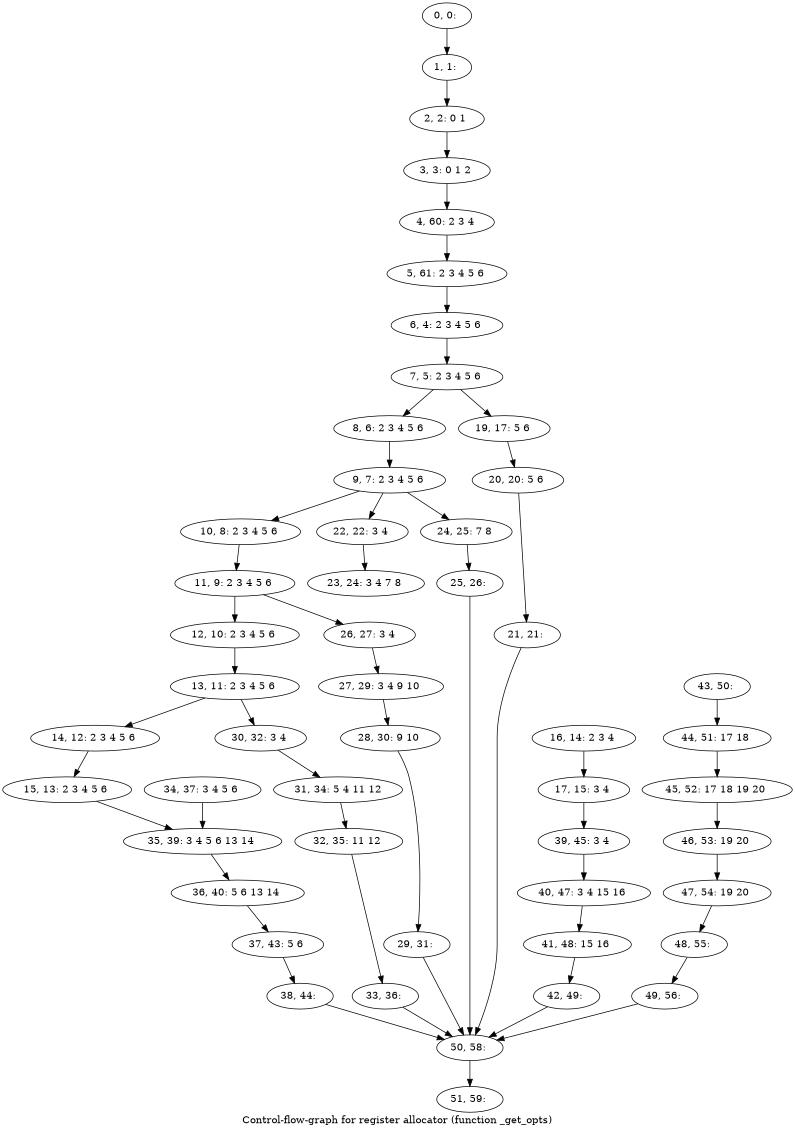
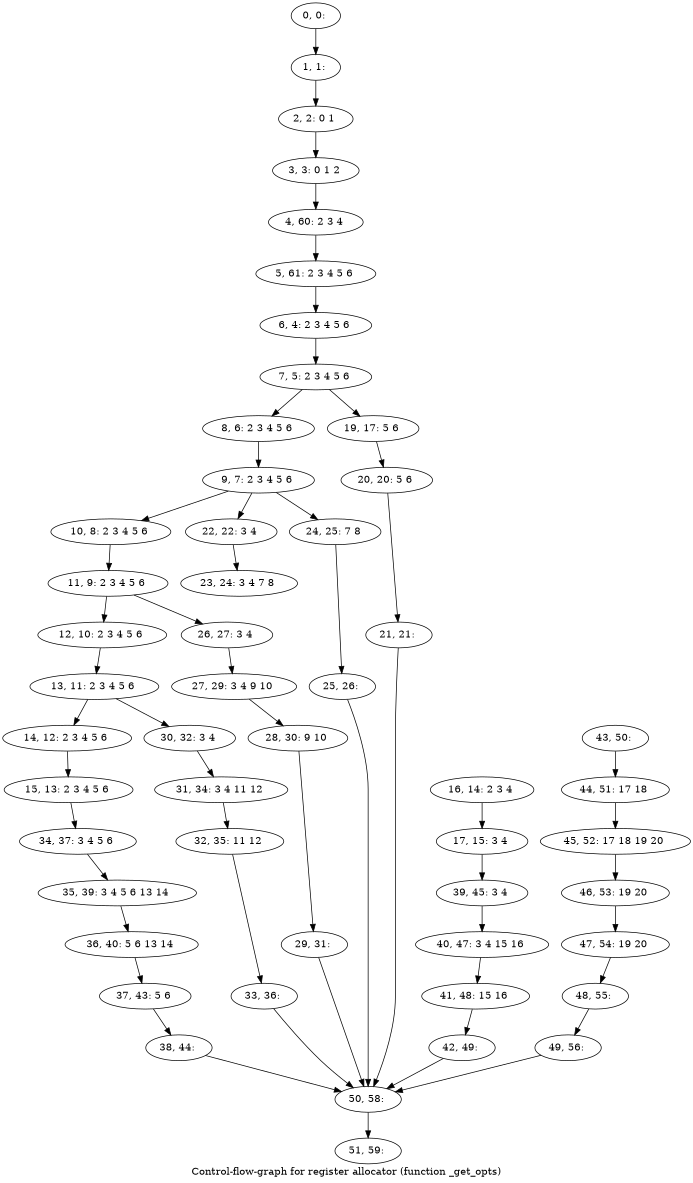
  digraph {
    label="Control-flow-graph for register allocator (function _get_opts)"
    n1 [label="0, 0: "]
    n2 [label="1, 1: "]
    n3 [label="2, 2: 0 1 "]
    n4 [label="3, 3: 0 1 2 "]
    n5 [label="4, 60: 2 3 4 "]
    n6 [label="5, 61: 2 3 4 5 6 "]
    n7 [label="6, 4: 2 3 4 5 6 "]
    n8 [label="7, 5: 2 3 4 5 6 "]
    n9 [label="8, 6: 2 3 4 5 6 "]
    n10 [label="19, 17: 5 6 "]
    n11 [label="9, 7: 2 3 4 5 6 "]
    n12 [label="20, 20: 5 6 "]
    n13 [label="10, 8: 2 3 4 5 6 "]
    n14 [label="22, 22: 3 4 "]
    n15 [label="24, 25: 7 8 "]
    n16 [label="11, 9: 2 3 4 5 6 "]
    n17 [label="23, 24: 3 4 7 8 "]
    n18 [label="12, 10: 2 3 4 5 6 "]
    n19 [label="26, 27: 3 4 "]
    n20 [label="13, 11: 2 3 4 5 6 "]
    n21 [label="27, 29: 3 4 9 10 "]
    n22 [label="14, 12: 2 3 4 5 6 "]
    n23 [label="30, 32: 3 4 "]
    n24 [label="15, 13: 2 3 4 5 6 "]
-   n25 [label="31, 34: 5 4 11 12"]
+   n25 [label="31, 34: 3 4 11 12 "]
    n26 [label="34, 37: 3 4 5 6 "]
    n27 [label="16, 14: 2 3 4 "]
    n28 [label="17, 15: 3 4 "]
    n29 [label="35, 39: 3 4 5 6 13 14 "]
    n30 [label="39, 45: 3 4 "]
    n31 [label="40, 47: 3 4 15 16 "]
    n32 [label="43, 50: "]
    n33 [label="44, 51: 17 18 "]
    n34 [label="21, 21: "]
    n35 [label="50, 58: "]
    n36 [label="51, 59: "]
    n37 [label="25, 26: "]
    n38 [label="28, 30: 9 10 "]
    n39 [label="29, 31: "]
    n40 [label="32, 35: 11 12 "]
    n41 [label="33, 36: "]
    n42 [label="36, 40: 5 6 13 14 "]
    n43 [label="37, 43: 5 6 "]
    n44 [label="38, 44: "]
    n45 [label="41, 48: 15 16 "]
    n46 [label="42, 49: "]
    n47 [label="45, 52: 17 18 19 20 "]
    n48 [label="46, 53: 19 20 "]
    n49 [label="47, 54: 19 20 "]
    n50 [label="48, 55: "]
    n51 [label="49, 56: "]
    n1 -> n2
    n2 -> n3
    n3 -> n4
    n4 -> n5
    n5 -> n6
    n6 -> n7
    n7 -> n8
    n8 -> n9
    n8 -> n10
    n9 -> n11
    n10 -> n12
    n11 -> n13
    n11 -> n14
    n11 -> n15
    n12 -> n34
    n13 -> n16
    n14 -> n17
    n15 -> n37
    n16 -> n18
    n16 -> n19
    n18 -> n20
    n19 -> n21
    n20 -> n22
    n20 -> n23
    n21 -> n38
    n22 -> n24
    n23 -> n25
-   n24 -> n29
+   n24 -> n26
    n25 -> n40
    n26 -> n29
    n27 -> n28
    n28 -> n30
    n29 -> n42
    n30 -> n31
    n31 -> n45
    n32 -> n33
    n33 -> n47
    n34 -> n35
    n35 -> n36
    n37 -> n35
    n38 -> n39
    n39 -> n35
    n40 -> n41
    n41 -> n35
    n42 -> n43
    n43 -> n44
    n44 -> n35
    n45 -> n46
    n46 -> n35
    n47 -> n48
    n48 -> n49
    n49 -> n50
    n50 -> n51
    n51 -> n35
  }
